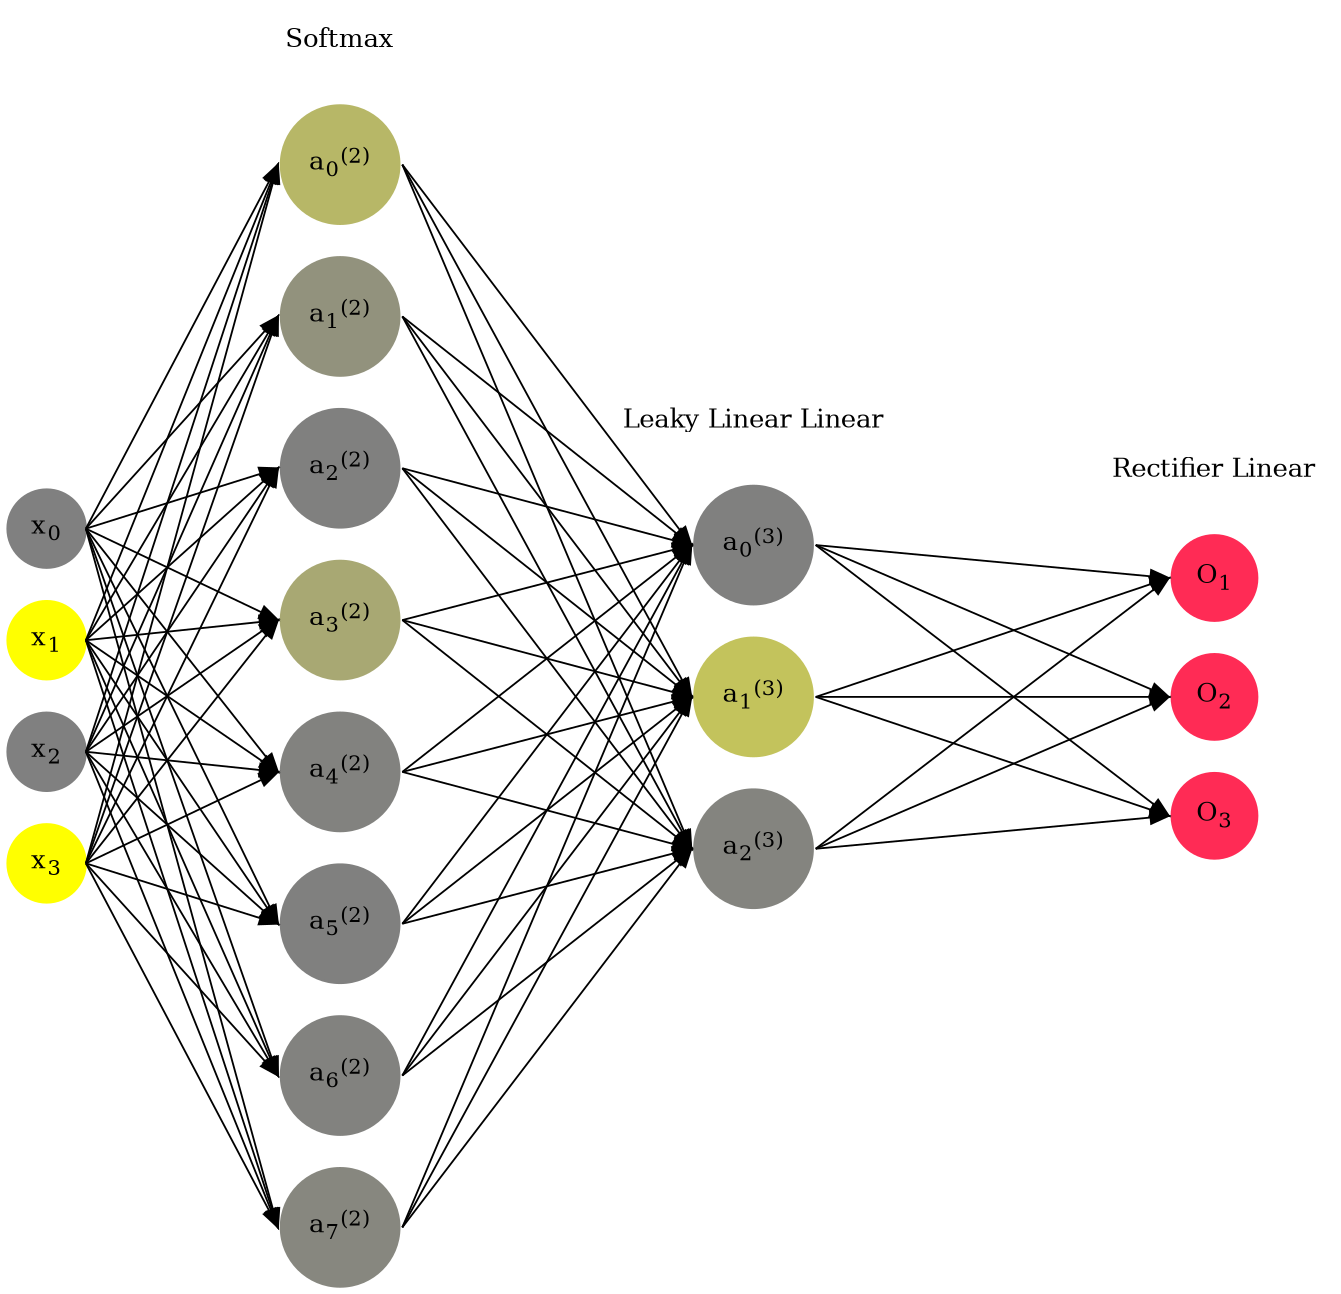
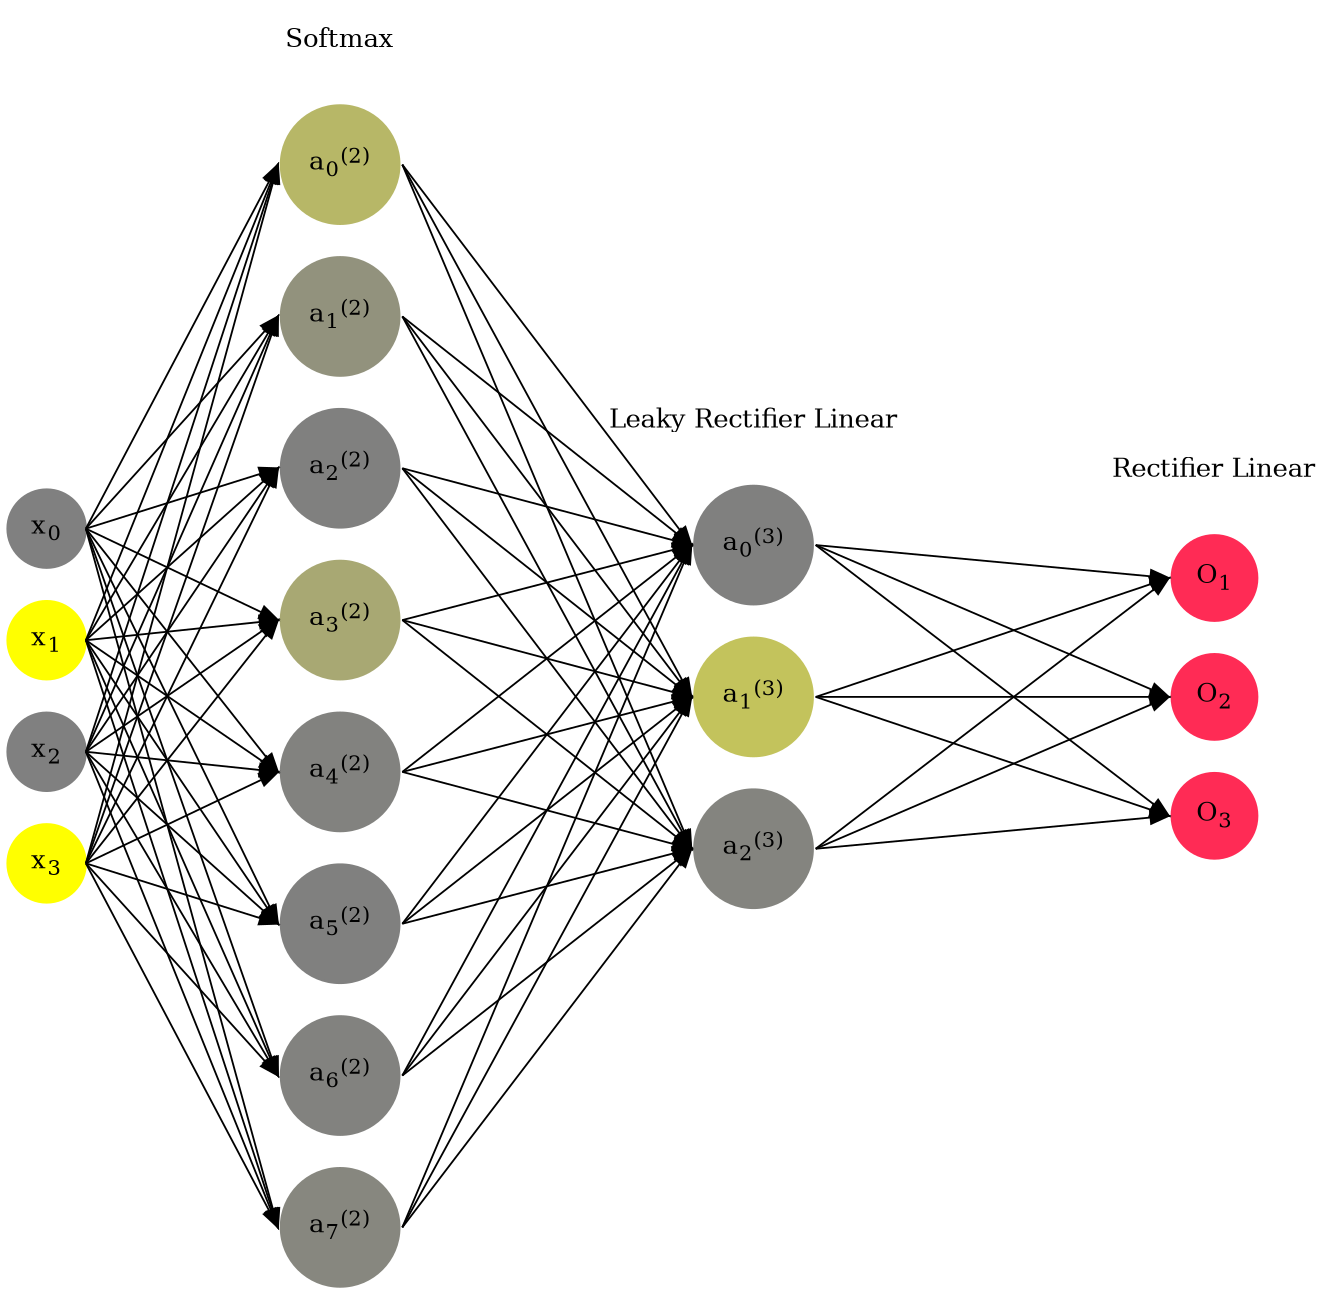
  digraph {
    rankdir=LR
    ranksep=1.4
    splines=false
    node [shape=circle style=filled]
    edge [headport=w style=solid tailport=e]
    n1 [color="0.1667, 0.0, 0.5" fillcolor="0.1667, 0.0, 0.5" label=<x<sub>0</sub>>]
    n2 [color="0.1667, 1.0, 1.0" fillcolor="0.1667, 1.0, 1.0" label=<x<sub>1</sub>>]
    n3 [color="0.1667, 0.0, 0.5" fillcolor="0.1667, 0.0, 0.5" label=<x<sub>2</sub>>]
    n4 [color="0.1667, 1.0, 1.0" fillcolor="0.1667, 1.0, 1.0" label=<x<sub>3</sub>>]
    n5 [color="0.1667, 0.435652, 0.717826" fillcolor="0.1667, 0.435652, 0.717826" label=<a<sub>0</sub><sup>(2)</sup>>]
    n6 [color="0.1667, 0.147331, 0.573665" fillcolor="0.1667, 0.147331, 0.573665" label=<a<sub>1</sub><sup>(2)</sup>>]
    n7 [color="0.1667, 0.001066, 0.500533" fillcolor="0.1667, 0.001066, 0.500533" label=<a<sub>2</sub><sup>(2)</sup>>]
    n8 [color="0.1667, 0.317756, 0.658878" fillcolor="0.1667, 0.317756, 0.658878" label=<a<sub>3</sub><sup>(2)</sup>>]
    n9 [color="0.1667, 0.016903, 0.508451" fillcolor="0.1667, 0.016903, 0.508451" label=<a<sub>4</sub><sup>(2)</sup>>]
    n10 [color="0.1667, 0.004937, 0.502468" fillcolor="0.1667, 0.004937, 0.502468" label=<a<sub>5</sub><sup>(2)</sup>>]
    n11 [color="0.1667, 0.018838, 0.509419" fillcolor="0.1667, 0.018838, 0.509419" label=<a<sub>6</sub><sup>(2)</sup>>]
    n12 [color="0.1667, 0.057517, 0.528759" fillcolor="0.1667, 0.057517, 0.528759" label=<a<sub>7</sub><sup>(2)</sup>>]
    n13 [color="0.1667, 0.000440, 0.500220" fillcolor="0.1667, 0.000440, 0.500220" label=<a<sub>0</sub><sup>(3)</sup>>]
    n14 [color="0.1667, 0.525104, 0.762552" fillcolor="0.1667, 0.525104, 0.762552" label=<a<sub>1</sub><sup>(3)</sup>>]
    n15 [color="0.1667, 0.031916, 0.515958" fillcolor="0.1667, 0.031916, 0.515958" label=<a<sub>2</sub><sup>(3)</sup>>]
    n16 [color="0.9667, 0.83, 1.0" fillcolor="0.9667, 0.83, 1.0" label=<O<sub>1</sub>>]
    n17 [color="0.9667, 0.83, 1.0" fillcolor="0.9667, 0.83, 1.0" label=<O<sub>2</sub>>]
    n18 [color="0.9667, 0.83, 1.0" fillcolor="0.9667, 0.83, 1.0" label=<O<sub>3</sub>>]
    n19 [label=Softmax shape=plaintext style=""]
-   n20 [label="Leaky Linear Linear" shape=plaintext style=""]
+   n20 [label="Leaky Rectifier Linear" shape=plaintext style=""]
    n21 [label="Rectifier Linear" shape=plaintext style=""]
    subgraph sub_1 {
      n1
    }
    subgraph sub_2 {
      n2
    }
    subgraph sub_3 {
      n3
    }
    subgraph sub_4 {
      n4
    }
    subgraph sub_5 {
      n5
    }
    subgraph sub_6 {
      n6
    }
    subgraph sub_7 {
      n7
    }
    subgraph sub_8 {
      n8
    }
    subgraph sub_9 {
      n9
    }
    subgraph sub_10 {
      n10
    }
    subgraph sub_11 {
      n11
    }
    subgraph sub_12 {
      n12
    }
    subgraph sub_13 {
      n13
    }
    subgraph sub_14 {
      n14
    }
    subgraph sub_15 {
      n15
    }
    subgraph sub_16 {
      n16
    }
    subgraph sub_17 {
      n17
    }
    subgraph sub_18 {
      n18
    }
    subgraph sub_19 {
      rank=same
      n1
      n2
      n3
      n4
    }
    subgraph sub_20 {
      rank=same
      n5
      n6
      n7
      n8
      n9
      n10
      n11
      n12
    }
    subgraph sub_21 {
      rank=same
      n13
      n14
      n15
    }
    subgraph sub_22 {
      rank=same
      n16
      n17
      n18
    }
    subgraph sub_23 {
      rank=same
      n5
      n19
    }
    subgraph sub_24 {
      rank=same
      n13
      n20
    }
    subgraph sub_25 {
      rank=same
      n16
      n21
    }
    n1 -> n2 [style=invis]
    n1 -> n5
    n1 -> n6
    n1 -> n7
    n1 -> n8
    n1 -> n9
    n1 -> n10
    n1 -> n11
    n1 -> n12
    n2 -> n3 [style=invis]
    n2 -> n5
    n2 -> n6
    n2 -> n7
    n2 -> n8
    n2 -> n9
    n2 -> n10
    n2 -> n11
    n2 -> n12
    n3 -> n4 [style=invis]
    n3 -> n5
    n3 -> n6
    n3 -> n7
    n3 -> n8
    n3 -> n9
    n3 -> n10
    n3 -> n11
    n3 -> n12
    n4 -> n5
    n4 -> n6
    n4 -> n7
    n4 -> n8
    n4 -> n9
    n4 -> n10
    n4 -> n11
    n4 -> n12
    n5 -> n6 [style=invis]
    n5 -> n13
    n5 -> n14
    n5 -> n15
    n6 -> n7 [style=invis]
    n6 -> n13
    n6 -> n14
    n6 -> n15
    n7 -> n8 [style=invis]
    n7 -> n13
    n7 -> n14
    n7 -> n15
    n8 -> n9 [style=invis]
    n8 -> n13
    n8 -> n14
    n8 -> n15
    n9 -> n10 [style=invis]
    n9 -> n13
    n9 -> n14
    n9 -> n15
    n10 -> n11 [style=invis]
    n10 -> n13
    n10 -> n14
    n10 -> n15
    n11 -> n12 [style=invis]
    n11 -> n13
    n11 -> n14
    n11 -> n15
    n12 -> n13
    n12 -> n14
    n12 -> n15
    n13 -> n14 [style=invis]
    n13 -> n16
    n13 -> n17
    n13 -> n18
    n14 -> n15 [style=invis]
    n14 -> n16
    n14 -> n17
    n14 -> n18
    n15 -> n16
    n15 -> n17
    n15 -> n18
    n16 -> n17 [style=invis]
    n17 -> n18 [style=invis]
    n19 -> n5 [style=invis]
    n20 -> n13 [style=invis]
    n21 -> n16 [style=invis]
  }
